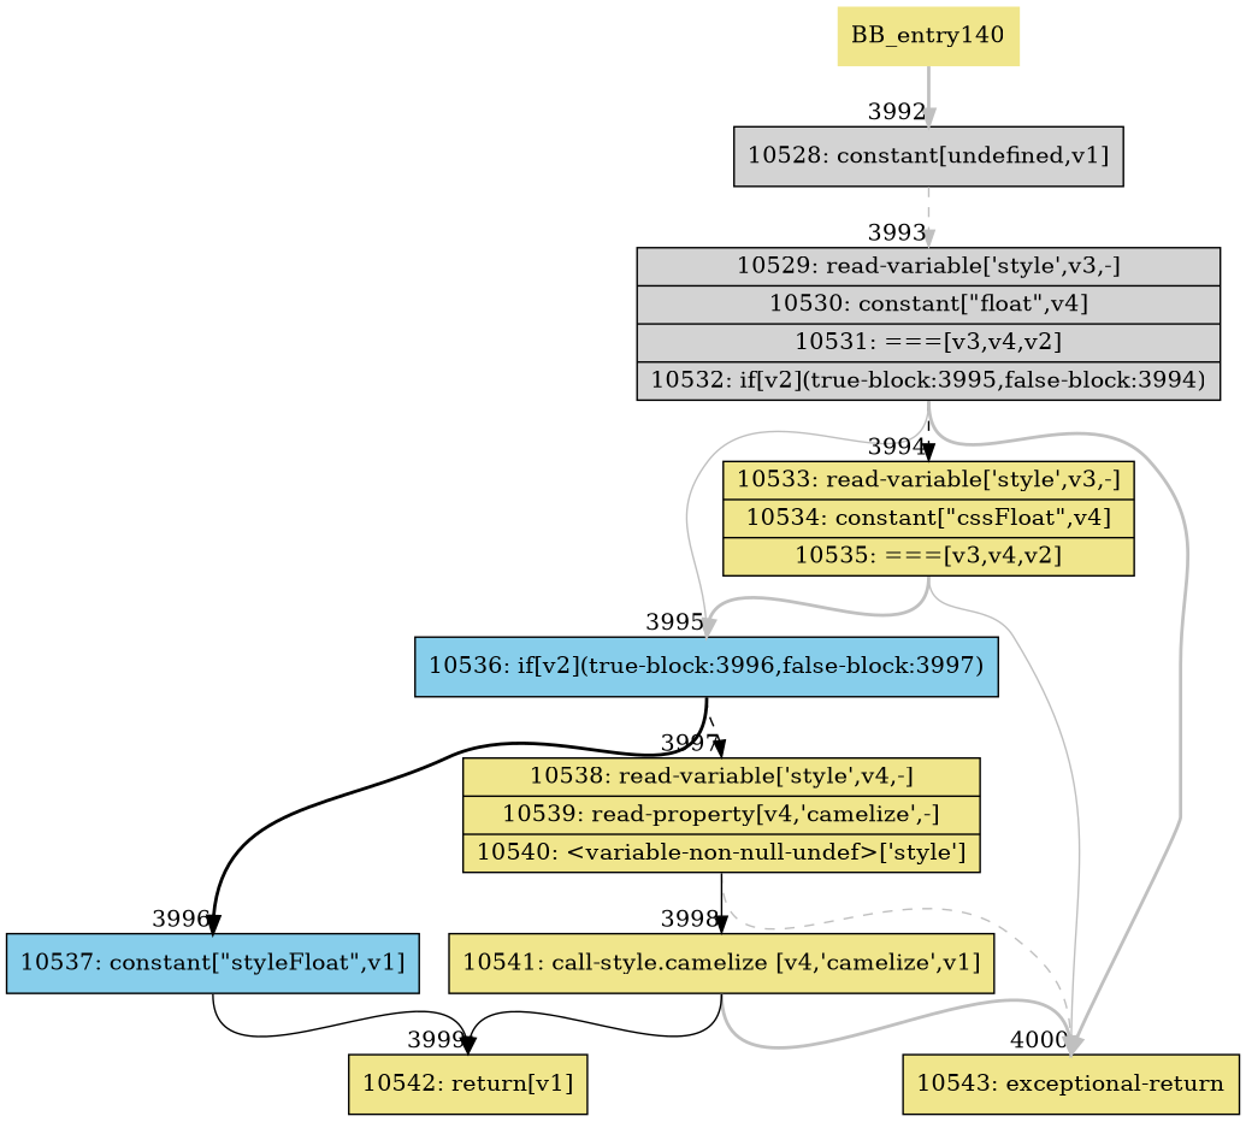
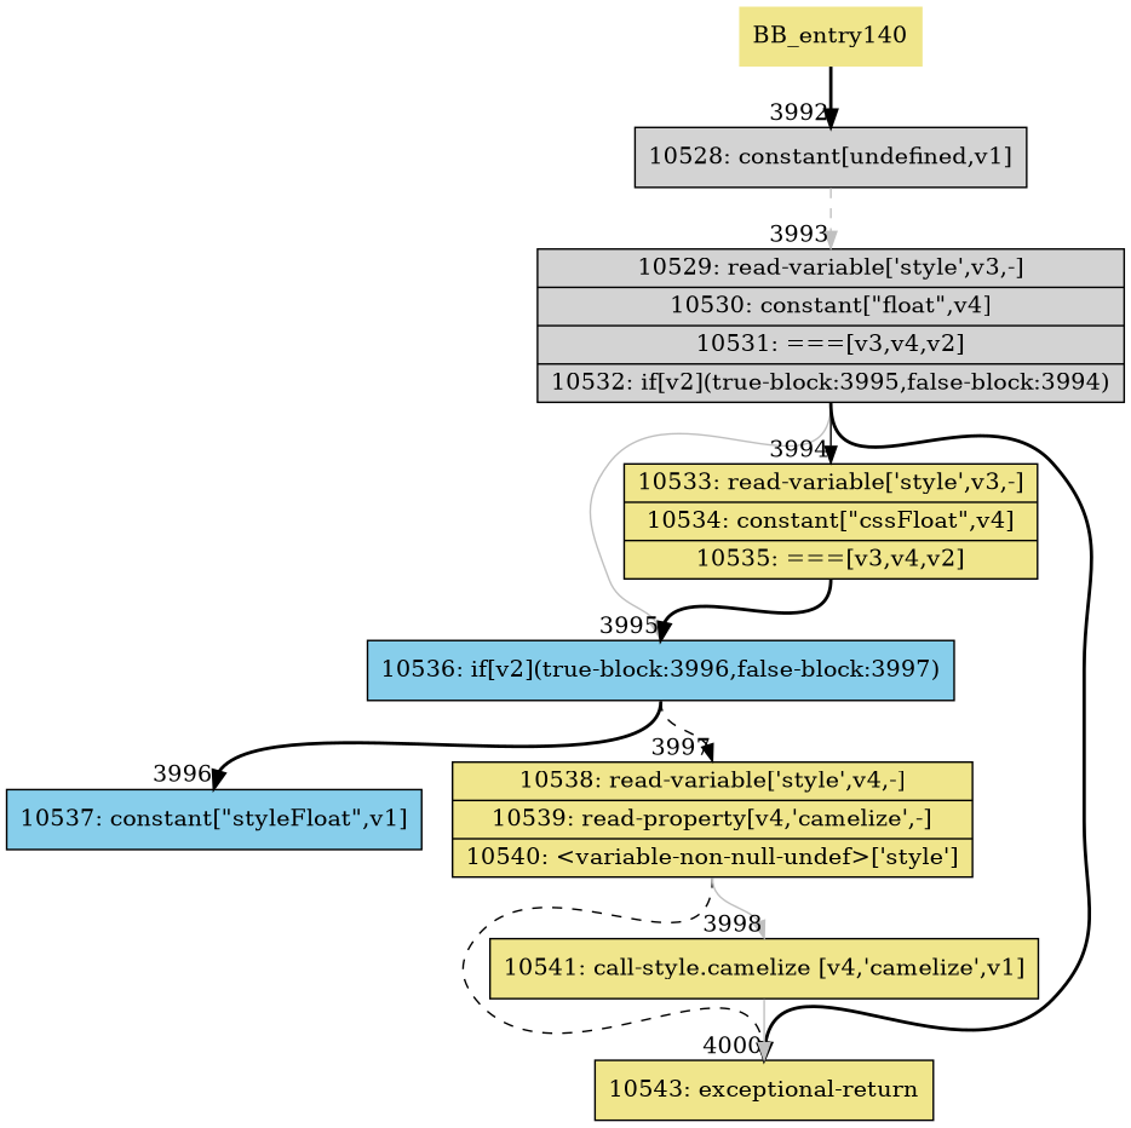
  digraph {
    rankdir=TD
    node [fillcolor=khaki shape=record style=filled]
    edge [headport=n style=solid tailport=s]
    n1 [label=BB_entry140 shape=none]
    n2 [fillcolor=lightgrey label="{10528: constant[undefined,v1]}"]
    n3 [fillcolor=lightgrey label="{10529: read-variable['style',v3,-]|10530: constant[\"float\",v4]|10531: ===[v3,v4,v2]|10532: if[v2](true-block:3995,false-block:3994)}"]
    n4 [fillcolor=skyblue label="{10536: if[v2](true-block:3996,false-block:3997)}"]
    n5 [label="{10533: read-variable['style',v3,-]|10534: constant[\"cssFloat\",v4]|10535: ===[v3,v4,v2]}"]
    n6 [label="{10543: exceptional-return}"]
    n7 [fillcolor=skyblue label="{10537: constant[\"styleFloat\",v1]}"]
    n8 [label="{10538: read-variable['style',v4,-]|10539: read-property[v4,'camelize',-]|10540: \<variable-non-null-undef\>['style']}"]
-   n9 [label="{10542: return[v1]}"]
    n10 [label="{10541: call-style.camelize [v4,'camelize',v1]}"]
-   n1 -> n2 [headlabel="    3992" style=bold color=gray]
+   n1 -> n2 [headlabel="    3992" style=bold]
    n2 -> n3 [color=gray headlabel="      3993" style=dashed]
    n3 -> n4 [color=gray headlabel="      3995"]
-   n3 -> n5 [headlabel="      3994" style=dashed]
-   n3 -> n6 [color=gray headlabel="      4000" style=bold]
+   n3 -> n5 [headlabel="      3994"]
+   n3 -> n6 [color=black headlabel="      4000" style=bold]
    n4 -> n7 [headlabel="      3996" style=bold]
    n4 -> n8 [headlabel="      3997" style=dashed]
-   n5 -> n4 [style=bold color=gray]
-   n5 -> n6 [color=gray]
-   n7 -> n9 [headlabel="      3999"]
-   n8 -> n6 [color=gray style=dashed]
-   n8 -> n10 [headlabel="      3998"]
-   n10 -> n6 [color=gray style=bold]
-   n10 -> n9
+   n5 -> n4 [style=bold]
+   n8 -> n6 [color=black style=dashed]
+   n8 -> n10 [headlabel="      3998" color=gray]
+   n10 -> n6 [color=gray]
  }
